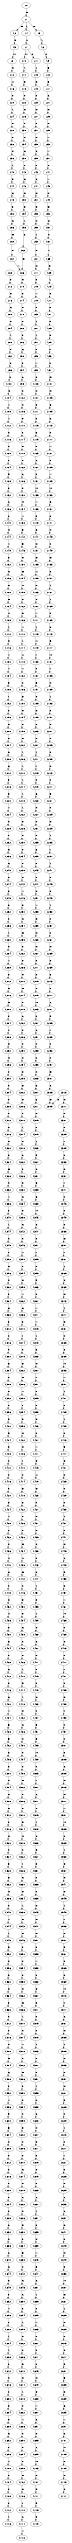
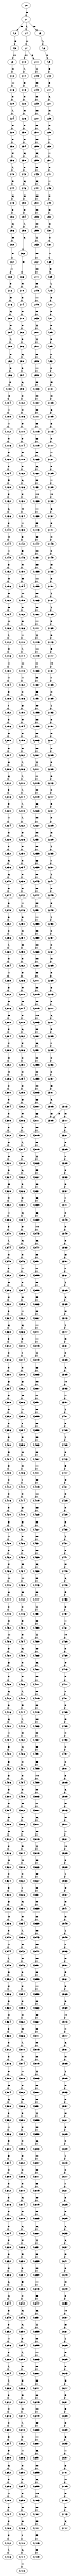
  strict digraph {
    S0
    S1
    S2
    S3
    S4
    S5
    S6
    S7
    S8
    S9
    S10
    S11
    S12
    S13
    S14
    S15
    S16
    S17
    S18
    S19
    S20
    S21
    S22
    S23
    S24
    S25
    S26
    S27
    S28
    S29
    S30
    S31
    S32
    S33
    S34
    S35
    S36
    S37
    S38
    S39
    S40
    S41
    S42
    S43
    S44
    S45
    S46
    S47
    S48
    S49
    S50
    S51
    S52
    S53
    S54
    S55
    S56
    S57
    S58
    S59
    S60
    S61
    S62
    S63
    S64
    S65
    S66
    S67
    S68
    S69
    S70
    S71
    S72
    S73
    S74
    S75
    S76
    S77
    S78
    S79
    S80
    S81
    S82
    S83
    S84
    S85
    S86
    S87
    S88
    S89
    S90
    S91
    S92
    S93
    S94
    S95
    S96
    S97
    S98
    S99
    S100
    S101
    S102
    S103
    S104
    S105
    S106
    S107
    S108
    S109
    S110
    S111
    S112
    S113
    S114
    S115
    S116
    S117
    S118
    S119
    S120
    S121
    S122
    S123
    S124
    S125
    S126
    S127
    S128
    S129
    S130
    S131
    S132
    S133
    S134
    S135
    S136
    S137
    S138
    S139
    S140
    S141
    S142
    S143
    S144
    S145
    S146
    S147
    S148
    S149
    S150
    S151
    S152
    S153
    S154
    S155
    S156
    S157
    S158
    S159
    S160
    S161
    S162
    S163
    S164
    S165
    S166
    S167
    S168
    S169
    S170
    S171
    S172
    S173
    S174
    S175
    S176
    S177
    S178
    S179
    S180
    S181
    S182
    S183
    S184
    S185
    S186
    S187
    S188
    S189
    S190
    S191
    S192
    S193
    S194
    S195
    S196
    S197
    S198
    S199
    S200
    S201
    S202
    S203
    S204
    S205
    S206
    S207
    S208
    S209
    S210
    S211
    S212
    S213
    S214
    S215
    S216
    S217
    S218
    S219
    S220
    S221
    S222
    S223
    S224
    S225
    S226
    S227
    S228
    S229
    S230
    S231
    S232
    S233
    S234
    S235
    S236
    S237
    S238
    S239
    S240
    S241
    S242
    S243
    S244
    S245
    S246
    S247
    S248
    S249
    S250
    S251
    S252
    S253
    S254
    S255
    S256
    S257
    S258
    S259
    S260
    S261
    S262
    S263
    S264
    S265
    S266
    S267
    S268
    S269
    S270
    S271
    S272
    S273
    S274
    S275
    S276
    S277
    S278
    S279
    S280
    S281
    S282
    S283
    S284
    S285
    S286
    S287
    S288
    S289
    S290
    S291
    S292
    S293
    S294
    S295
    S296
    S297
    S298
    S299
    S300
    S301
    S302
    S303
    S304
    S305
    S306
    S307
    S308
    S309
    S310
    S311
    S312
    S314
    S315
    S316
    S313
    S317
    S318
    S319
    S320
    S321
    S322
    S323
    S324
    S325
    S326
    S327
    S328
    S329
    S330
    S331
    S332
    S333
    S334
    S335
    S336
    S337
    S338
    S339
    S340
    S341
    S342
    S343
    S344
    S345
    S346
    S347
    S348
    S349
    S350
    S351
    S352
    S353
    S354
    S355
    S356
    S357
    S358
    S359
    S360
    S361
    S362
    n364 [label=S863]
    S364
    S365
    S366
    S367
    S368
    S369
    S370
    S371
    S372
    S373
    S374
    S375
    S376
    S377
    S378
    S379
    S380
    S381
    S382
    S383
    S384
    S385
    S386
    S387
    S388
    S389
    S390
    S391
    S392
    S393
    S394
    S395
    S396
    S397
    S398
    S399
    S400
    S401
    S402
    S403
    S404
    S405
    S406
    S407
    S408
    S409
    S410
    S411
    S412
    S413
    S414
    S415
    S416
    S417
    S418
    S419
    S420
    S421
    S422
    S423
    S424
    S425
    S426
    S427
    S428
    S429
    S430
    S431
    S432
    S433
    S434
    S435
    S436
    S437
    S438
    S439
    S440
    S441
    S442
    S443
    S444
    S445
    S446
    S447
    S448
    S449
    S450
    S451
    S452
    S453
    S454
    S455
    S456
    S457
    S458
    S459
    S460
    S461
    S462
    S463
    S464
    S465
    S466
    S467
    S468
    S469
    S470
    S471
    S472
    S473
    S474
    S475
    S476
    S477
    S478
    S479
    S480
    S481
    S482
    S483
    S484
    S485
    S486
    S487
    S488
    S489
    S490
    S491
    S492
    S493
    S494
    S495
    S496
    S497
    S498
    S499
    S500
    S501
    S502
    S503
    S504
    S505
    S506
    S507
    S508
    S509
    S510
    S511
    S512
    S513
    S514
    S515
    S516
    S517
    S518
    S519
    S520
    S521
    S522
    S523
    S524
    S525
    S526
    S527
    S528
    S529
    S530
    S531
    S532
    S533
    S534
    S535
    S536
    S537
    S538
    S539
    S540
    S541
    S542
    S543
    S544
    S545
    S546
    S547
    S548
    S549
    S550
    S551
    S552
    S553
    S554
    S555
    S556
    S557
    S558
    S559
    S560
    S561
    S562
    S563
    S564
    S565
    S566
    S567
    S568
    S569
    S570
    S571
    S572
    S573
    S574
    S575
    S576
    S577
    S578
    S579
    S580
    S581
    S582
    S583
    S584
    S585
    S586
    S587
    S588
    S589
    S590
    S591
    S592
    S593
    S594
    S595
    S596
    S597
    S598
    S599
    S600
    S601
    S602
    S603
    S604
    S605
    S606
    S607
    S608
    S609
    S610
    S611
    S612
    S613
    S614
    S615
    S616
    S617
    S618
    S619
    S620
    S621
    S622
    S623
    S624
    S625
    S626
    S627
    S628
    S629
    S630
    S631
    S632
    S633
    S634
    S635
    S636
    S637
    S638
    S639
    S640
    S641
    S642
    S643
    S644
    S645
    S646
    S647
    S648
    S649
    S650
    S651
    S652
    S653
    S654
    S655
    S656
    S657
    S658
    S659
    S660
    S661
    S662
    S663
    S664
    S665
    S666
    S667
    S668
    S669
    S670
    S671
    S672
    S673
    S674
    S675
    S676
    S677
    S678
    S679
    S680
    S681
    S682
    S683
    S684
    S685
    S686
    S687
    S688
    S689
    S690
    S691
    S692
    S693
    S694
    S695
    S696
    S697
    S698
    S699
    S700
    S701
    S702
    S703
    S704
    S705
    S706
    S707
    S708
    S709
    S710
    S711
    S712
    S713
    S714
    S715
    S716
    S717
    S718
    S719
    S0 -> S1 [label=M]
    S1 -> S2 [label=E]
    S1 -> S3 [label=N]
    S1 -> S4 [label=S]
    S2 -> S5 [label=R]
    S3 -> S6 [label=S]
    S4 -> S7 [label=W]
    S5 -> S8 [label=M]
    S6 -> S9 [label=L]
    S7 -> S10 [label=M]
    S7 -> S11 [label=L]
    S8 -> S12 [label=N]
    S9 -> S13 [label=E]
    S10 -> S14 [label=S]
    S11 -> S15 [label=S]
    S12 -> S16 [label=W]
    S13 -> S17 [label=F]
    S14 -> S18 [label=R]
    S15 -> S19 [label=R]
    S16 -> S20 [label=L]
    S17 -> S21 [label=C]
    S18 -> S22 [label=L]
    S19 -> S23 [label=L]
    S20 -> S24 [label=S]
    S21 -> S25 [label=N]
    S22 -> S26 [label=N]
    S23 -> S27 [label=N]
    S24 -> S28 [label=R]
    S25 -> S29 [label=A]
    S26 -> S30 [label=P]
    S27 -> S31 [label=P]
    S28 -> S32 [label=L]
    S29 -> S33 [label=V]
    S30 -> S34 [label=R]
    S31 -> S35 [label=R]
    S32 -> S36 [label=A]
    S33 -> S37 [label=V]
    S34 -> S38 [label=G]
    S35 -> S39 [label=G]
    S36 -> S40 [label=S]
    S37 -> S41 [label=Q]
    S38 -> S42 [label=P]
    S39 -> S43 [label=P]
    S40 -> S44 [label=R]
    S41 -> S45 [label=V]
    S42 -> S46 [label=G]
    S43 -> S47 [label=G]
    S44 -> S48 [label=G]
    S45 -> S49 [label=A]
    S46 -> S50 [label=N]
    S47 -> S51 [label=N]
    S48 -> S52 [label=P]
    S49 -> S53 [label=H]
    S50 -> S54 [label=R]
    S51 -> S55 [label=R]
    S52 -> S56 [label=G]
    S53 -> S57 [label=P]
    S54 -> S58 [label=S]
    S55 -> S59 [label=A]
    S56 -> S60 [label=H]
    S57 -> S61 [label=L]
    S58 -> S62 [label=G]
    S59 -> S63 [label=S]
    S60 -> S64 [label=R]
    S61 -> S65 [label=V]
    S62 -> S66 [label=H]
    S63 -> S67 [label=R]
-   S64 -> S66 [label=V]
+   S64 -> S68 [label=V]
    S65 -> S69 [label=R]
    S66 -> S70 [label=N]
    S67 -> S71 [label=N]
    S68 -> S72 [label=P]
    S69 -> S73 [label=S]
    S70 -> S74 [label=T]
    S71 -> S75 [label=P]
    S72 -> S76 [label=Q]
    S73 -> S77 [label=Q]
    S74 -> S78 [label=A]
    S75 -> S79 [label=V]
    S76 -> S80 [label=G]
    S77 -> S81 [label=L]
    S78 -> S82 [label=T]
    S79 -> S83 [label=P]
    S80 -> S84 [label=A]
    S81 -> S85 [label=L]
    S82 -> S86 [label=P]
    S83 -> S87 [label=S]
    S84 -> S88 [label=S]
    S85 -> S89 [label=D]
    S86 -> S90 [label=G]
    S87 -> S91 [label=S]
    S88 -> S92 [label=L]
    S89 -> S93 [label=Y]
    S90 -> S94 [label=P]
    S91 -> S95 [label=P]
    S92 -> S96 [label=Q]
    S93 -> S97 [label=L]
    S94 -> S98 [label=C]
    S95 -> S99 [label=V]
    S96 -> S100 [label=T]
    S97 -> S101 [label=H]
    S98 -> S102 [label=T]
    S99 -> S103 [label=T]
    S100 -> S104 [label=P]
    S101 -> S105 [label=N]
    S102 -> S106 [label=A]
    S103 -> S107 [label=A]
    S104 -> S108 [label=V]
    S105 -> S109 [label=G]
    S106 -> S110 [label=D]
    S107 -> S111 [label=D]
    S108 -> S112 [label=V]
    S109 -> S113 [label=F]
    S110 -> S114 [label=P]
    S111 -> S115 [label=P]
    S112 -> S116 [label=A]
    S113 -> S117 [label=L]
    S114 -> S118 [label=E]
    S115 -> S119 [label=E]
    S116 -> S120 [label=D]
    S117 -> S121 [label=V]
    S118 -> S122 [label=T]
    S119 -> S123 [label=T]
    S120 -> S124 [label=P]
    S121 -> S125 [label=P]
    S122 -> S126 [label=C]
    S123 -> S127 [label=C]
    S124 -> S128 [label=E]
    S125 -> S129 [label=V]
    S126 -> S130 [label=L]
    S127 -> S131 [label=L]
    S128 -> S132 [label=T]
    S129 -> S133 [label=M]
    S130 -> S134 [label=M]
    S131 -> S135 [label=M]
    S132 -> S136 [label=C]
    S133 -> S137 [label=G]
    S134 -> S138 [label=V]
    S135 -> S139 [label=V]
    S136 -> S140 [label=L]
    S137 -> S141 [label=T]
    S138 -> S142 [label=F]
    S139 -> S143 [label=F]
    S140 -> S144 [label=M]
    S141 -> S145 [label=A]
    S142 -> S146 [label=E]
    S143 -> S147 [label=Q]
    S144 -> S148 [label=V]
    S145 -> S149 [label=L]
    S146 -> S150 [label=N]
    S147 -> S151 [label=N]
    S148 -> S152 [label=F]
    S149 -> S153 [label=H]
    S150 -> S154 [label=H]
    S151 -> S155 [label=H]
    S152 -> S156 [label=K]
    S153 -> S157 [label=T]
    S154 -> S158 [label=W]
    S155 -> S159 [label=W]
    S156 -> S160 [label=N]
    S157 -> S161 [label=S]
    S158 -> S162 [label=R]
    S159 -> S163 [label=R]
    S160 -> S164 [label=H]
    S161 -> S165 [label=S]
    S162 -> S166 [label=Q]
    S163 -> S167 [label=Q]
    S164 -> S168 [label=W]
    S165 -> S169 [label=L]
    S166 -> S170 [label=V]
    S167 -> S171 [label=V]
    S168 -> S172 [label=S]
    S169 -> S173 [label=D]
    S170 -> S174 [label=S]
    S171 -> S175 [label=S]
    S172 -> S176 [label=Q]
    S173 -> S177 [label=E]
    S174 -> S178 [label=W]
    S175 -> S179 [label=W]
    S176 -> S180 [label=V]
    S177 -> S181 [label=M]
    S178 -> S182 [label=V]
    S179 -> S183 [label=I]
    S180 -> S184 [label=V]
    S181 -> S185 [label=I]
    S182 -> S186 [label=L]
    S183 -> S187 [label=L]
    S184 -> S188 [label=R]
    S185 -> S189 [label=A]
    S186 -> S190 [label=E]
    S187 -> S191 [label=E]
    S188 -> S192 [label=I]
    S189 -> S193 [label=S]
    S190 -> S194 [label=Q]
    S191 -> S195 [label=Q]
    S192 -> S196 [label=L]
    S193 -> S197 [label=T]
    S194 -> S198 [label=R]
    S195 -> S199 [label=R]
    S196 -> S200 [label=E]
    S197 -> S201 [label=A]
    S198 -> S202 [label=E]
    S199 -> S203 [label=E]
    S200 -> S204 [label=R]
    S201 -> S205 [label=Y]
    S202 -> S206 [label=S]
    S203 -> S207 [label=A]
    S204 -> S208 [label=Q]
    S205 -> S209 [label=L]
    S206 -> S210 [label=S]
    S207 -> S211 [label=S]
    S208 -> S212 [label=G]
    S209 -> S213 [label=D]
    S210 -> S214 [label=S]
    S211 -> S215 [label=I]
    S212 -> S216 [label=P]
    S213 -> S217 [label=L]
    S214 -> S218 [label=S]
    S215 -> S219 [label=T]
    S216 -> S220 [label=R]
    S217 -> S221 [label=F]
    S218 -> S222 [label=S]
    S219 -> S223 [label=G]
    S220 -> S224 [label=V]
    S221 -> S225 [label=L]
    S222 -> S226 [label=D]
    S223 -> S227 [label=A]
    S224 -> S228 [label=A]
    S225 -> S229 [label=R]
    S226 -> S230 [label=D]
    S227 -> S231 [label=A]
    S228 -> S232 [label=P]
    S229 -> S233 [label=S]
    S230 -> S234 [label=L]
    S231 -> S235 [label=D]
    S232 -> S236 [label=G]
    S233 -> S237 [label=I]
    S234 -> S238 [label=T]
    S235 -> S239 [label=E]
    S236 -> S240 [label=G]
    S237 -> S241 [label=S]
    S238 -> S242 [label=A]
    S239 -> S243 [label=L]
    S240 -> S244 [label=A]
    S241 -> S245 [label=E]
    S242 -> S246 [label=V]
    S243 -> S247 [label=T]
    S244 -> S248 [label=D]
    S245 -> S249 [label=T]
    S246 -> S250 [label=R]
    S247 -> S251 [label=A]
    S248 -> S252 [label=D]
    S249 -> S253 [label=S]
    S250 -> S254 [label=N]
    S251 -> S255 [label=V]
    S252 -> S256 [label=L]
    S253 -> S257 [label=L]
    S254 -> S258 [label=H]
    S255 -> S259 [label=R]
    S256 -> S260 [label=S]
    S257 -> S261 [label=L]
    S258 -> S262 [label=T]
    S259 -> S263 [label=N]
    S260 -> S264 [label=A]
    S261 -> S265 [label=K]
    S262 -> S266 [label=D]
    S263 -> S267 [label=N]
    S264 -> S268 [label=V]
    S265 -> S269 [label=T]
    S266 -> S270 [label=Q]
    S267 -> S271 [label=T]
    S268 -> S272 [label=R]
    S269 -> S273 [label=F]
    S270 -> S274 [label=M]
    S271 -> S275 [label=D]
    S272 -> S276 [label=N]
    S273 -> S277 [label=L]
    S274 -> S278 [label=L]
    S275 -> S279 [label=Q]
    S276 -> S280 [label=H]
    S277 -> S281 [label=C]
    S278 -> S282 [label=C]
    S279 -> S283 [label=M]
    S280 -> S284 [label=T]
    S281 -> S285 [label=F]
    S282 -> S286 [label=L]
    S283 -> S287 [label=L]
    S284 -> S288 [label=Y]
    S285 -> S289 [label=I]
    S286 -> S290 [label=L]
    S287 -> S291 [label=C]
    S288 -> S292 [label=Q]
    S289 -> S293 [label=L]
    S290 -> S294 [label=A]
    S291 -> S295 [label=L]
    S292 -> S296 [label=M]
    S293 -> S297 [label=L]
    S294 -> S298 [label=D]
    S295 -> S299 [label=L]
    S296 -> S300 [label=L]
    S297 -> S301 [label=H]
    S298 -> S302 [label=E]
    S299 -> S303 [label=A]
    S300 -> S304 [label=T]
    S301 -> S305 [label=C]
    S302 -> S306 [label=Q]
    S303 -> S307 [label=E]
    S304 -> S308 [label=L]
    S305 -> S309 [label=H]
    S306 -> S310 [label=P]
    S307 -> S311 [label=E]
    S308 -> S312 [label=L]
    S310 -> S314 [label=S]
    S311 -> S315 [label=R]
    S312 -> S316 [label=A]
    S314 -> S318 [label=D]
    S315 -> S319 [label=P]
    S316 -> S320 [label=E]
    S313 -> S309 [label=D]
    S313 -> S317 [label=N]
    S317 -> S321 [label=D]
    S318 -> S322 [label=C]
    S319 -> S323 [label=S]
    S320 -> S324 [label=D]
    S321 -> S325 [label=T]
    S322 -> S326 [label=P]
    S323 -> S327 [label=E]
    S324 -> S328 [label=H]
    S325 -> S329 [label=I]
    S326 -> S330 [label=D]
    S327 -> S331 [label=Q]
    S328 -> S332 [label=A]
    S329 -> S333 [label=L]
    S330 -> S334 [label=G]
    S331 -> S335 [label=G]
    S332 -> S336 [label=V]
    S333 -> S337 [label=D]
    S334 -> S338 [label=D]
    S335 -> S339 [label=G]
    S336 -> S340 [label=P]
    S337 -> S341 [label=I]
    S338 -> S342 [label=G]
    S339 -> S343 [label=M]
    S340 -> S344 [label=S]
    S341 -> S345 [label=L]
    S342 -> S346 [label=T]
    S343 -> S347 [label=G]
    S344 -> S348 [label=A]
    S345 -> S349 [label=L]
    S346 -> S350 [label=V]
    S347 -> S351 [label=P]
    S348 -> S352 [label=P]
    S349 -> S353 [label=T]
    S350 -> S354 [label=P]
    S351 -> S355 [label=I]
    S352 -> S356 [label=N]
    S353 -> S357 [label=H]
    S354 -> S358 [label=N]
    S355 -> S359 [label=L]
    S356 -> S360 [label=A]
    S357 -> S361 [label=I]
    S358 -> S362 [label=V]
    S359 -> n364 [label=E]
    S360 -> S364 [label=P]
    S361 -> S365 [label=S]
    S362 -> S366 [label=G]
    n364 -> S367 [label=L]
    S364 -> S368 [label=G]
    S365 -> S369 [label=G]
    S366 -> S370 [label=P]
    S367 -> S371 [label=V]
    S368 -> S372 [label=P]
    S369 -> S373 [label=N]
    S370 -> S374 [label=I]
    S371 -> S375 [label=V]
    S372 -> S376 [label=L]
    S373 -> S377 [label=S]
    S374 -> S378 [label=L]
    S375 -> S379 [label=S]
    S376 -> S380 [label=L]
    S377 -> S381 [label=R]
    S378 -> S382 [label=E]
    S379 -> S383 [label=E]
    S380 -> S384 [label=E]
    S381 -> S385 [label=L]
    S382 -> S386 [label=M]
    S383 -> S387 [label=N]
    S384 -> S388 [label=F]
    S385 -> S389 [label=C]
    S386 -> S390 [label=V]
    S387 -> S391 [label=I]
    S388 -> S392 [label=A]
    S389 -> S393 [label=M]
    S390 -> S394 [label=I]
    S391 -> S395 [label=L]
    S392 -> S396 [label=L]
    S393 -> S397 [label=V]
    S394 -> S398 [label=R]
    S395 -> S399 [label=E]
    S396 -> S400 [label=R]
    S397 -> S401 [label=S]
    S398 -> S402 [label=K]
    S399 -> S403 [label=R]
    S400 -> S404 [label=E]
    S401 -> S405 [label=L]
    S402 -> S406 [label=N]
    S403 -> S407 [label=L]
    S404 -> S408 [label=D]
    S405 -> S409 [label=S]
    S406 -> S410 [label=I]
    S407 -> S411 [label=V]
    S408 -> S412 [label=L]
    S409 -> S413 [label=L]
    S410 -> S414 [label=L]
    S411 -> S415 [label=Q]
    S412 -> S416 [label=L]
    S413 -> S417 [label=F]
    S414 -> S418 [label=E]
    S415 -> S419 [label=W]
    S416 -> S420 [label=T]
    S417 -> S421 [label=Q]
    S418 -> S422 [label=R]
    S419 -> S423 [label=H]
    S420 -> S424 [label=R]
    S421 -> S425 [label=T]
    S422 -> S426 [label=L]
    S423 -> S427 [label=L]
    S424 -> S428 [label=V]
    S425 -> S429 [label=L]
    S426 -> S430 [label=L]
    S427 -> S431 [label=R]
    S428 -> S432 [label=L]
    S429 -> S433 [label=L]
    S430 -> S434 [label=H]
    S431 -> S435 [label=R]
    S432 -> S436 [label=A]
    S433 -> S437 [label=S]
    S434 -> S438 [label=W]
    S435 -> S439 [label=G]
    S436 -> S440 [label=W]
    S437 -> S441 [label=L]
    S438 -> S442 [label=H]
    S439 -> S443 [label=L]
    S440 -> S444 [label=Q]
    S441 -> S445 [label=N]
    S442 -> S446 [label=L]
    S443 -> S447 [label=D]
    S444 -> S448 [label=L]
    S445 -> S449 [label=C]
    S446 -> S450 [label=R]
    S447 -> S451 [label=S]
    S448 -> S452 [label=Q]
    S449 -> S453 [label=E]
    S450 -> S454 [label=R]
    S451 -> S455 [label=D]
    S452 -> S456 [label=W]
    S453 -> S457 [label=D]
    S454 -> S458 [label=G]
    S455 -> S459 [label=S]
    S456 -> S460 [label=D]
    S457 -> S461 [label=V]
    S458 -> S462 [label=L]
    S459 -> S463 [label=Q]
    S460 -> S464 [label=E]
    S461 -> S465 [label=M]
    S462 -> S466 [label=D]
    S463 -> S467 [label=G]
    S464 -> S468 [label=L]
    S465 -> S469 [label=L]
    S466 -> S470 [label=S]
    S467 -> S471 [label=A]
    S468 -> S472 [label=G]
    S469 -> S473 [label=Q]
    S470 -> S474 [label=E]
    S471 -> S475 [label=L]
    S472 -> S476 [label=D]
    S473 -> S477 [label=L]
    S474 -> S478 [label=S]
    S475 -> S479 [label=L]
    S476 -> S480 [label=G]
    S477 -> S481 [label=I]
    S478 -> S482 [label=Q]
    S479 -> S483 [label=K]
    S480 -> S484 [label=V]
    S481 -> S485 [label=L]
    S482 -> S486 [label=G]
    S483 -> S487 [label=L]
    S484 -> S488 [label=E]
    S485 -> S489 [label=R]
    S486 -> S490 [label=A]
    S487 -> S491 [label=F]
    S488 -> S492 [label=E]
    S489 -> S493 [label=Y]
    S490 -> S494 [label=L]
    S491 -> S495 [label=E]
    S492 -> S496 [label=R]
    S493 -> S497 [label=L]
    S494 -> S498 [label=L]
    S495 -> S499 [label=M]
    S496 -> S500 [label=R]
    S497 -> S501 [label=L]
    S498 -> S502 [label=K]
    S499 -> S503 [label=L]
    S500 -> S504 [label=A]
    S501 -> S505 [label=P]
    S502 -> S506 [label=L]
    S503 -> S507 [label=I]
    S504 -> S508 [label=E]
    S505 -> S509 [label=C]
    S506 -> S510 [label=F]
    S507 -> S511 [label=G]
    S508 -> S512 [label=Q]
    S509 -> S513 [label=N]
    S510 -> S514 [label=E]
    S511 -> S515 [label=Q]
    S512 -> S516 [label=L]
    S513 -> S517 [label=H]
    S514 -> S518 [label=M]
    S515 -> S519 [label=S]
    S516 -> S520 [label=K]
    S517 -> S521 [label=V]
    S518 -> S522 [label=L]
    S519 -> S523 [label=Q]
    S520 -> S524 [label=L]
    S521 -> S525 [label=M]
    S522 -> S526 [label=I]
    S523 -> S527 [label=Q]
    S524 -> S528 [label=F]
    S525 -> S529 [label=L]
    S526 -> S530 [label=G]
    S527 -> S531 [label=P]
    S528 -> S532 [label=E]
    S529 -> S533 [label=S]
    S530 -> S534 [label=Q]
    S531 -> S535 [label=L]
    S532 -> S536 [label=M]
    S533 -> S537 [label=Q]
    S534 -> S538 [label=S]
    S535 -> S539 [label=L]
    S536 -> S540 [label=L]
    S537 -> S541 [label=R]
    S538 -> S542 [label=Q]
    S539 -> S543 [label=R]
    S540 -> S544 [label=V]
    S541 -> S545 [label=R]
    S542 -> S546 [label=Q]
    S543 -> S547 [label=H]
    S544 -> S548 [label=S]
    S545 -> S549 [label=S]
    S546 -> S550 [label=P]
    S547 -> S551 [label=K]
    S548 -> S552 [label=E]
    S549 -> S553 [label=I]
    S550 -> S554 [label=L]
    S551 -> S555 [label=P]
    S552 -> S556 [label=A]
    S553 -> S557 [label=R]
    S554 -> S558 [label=L]
    S555 -> S559 [label=V]
    S556 -> S560 [label=R]
    S557 -> S561 [label=E]
    S558 -> S562 [label=Q]
    S559 -> S563 [label=L]
    S560 -> S564 [label=Q]
    S561 -> S565 [label=T]
    S562 -> S566 [label=H]
    S563 -> S567 [label=Q]
    S564 -> S568 [label=P]
    S565 -> S569 [label=D]
    S566 -> S570 [label=S]
    S567 -> S571 [label=P]
    S568 -> S572 [label=L]
    S569 -> S573 [label=M]
    S570 -> S574 [label=A]
    S571 -> S575 [label=L]
    S572 -> S576 [label=L]
    S573 -> S577 [label=Y]
    S574 -> S578 [label=V]
    S575 -> S579 [label=L]
    S576 -> S580 [label=R]
    S577 -> S581 [label=G]
    S578 -> S582 [label=L]
    S579 -> S583 [label=S]
    S580 -> S584 [label=H]
    S581 -> S585 [label=K]
    S582 -> S586 [label=H]
    S583 -> S587 [label=L]
    S584 -> S588 [label=G]
    S585 -> S589 [label=S]
    S586 -> S590 [label=P]
    S587 -> S591 [label=L]
    S588 -> S592 [label=P]
    S589 -> S593 [label=A]
    S590 -> S594 [label=L]
    S591 -> S595 [label=S]
    S592 -> S596 [label=V]
    S593 -> S597 [label=D]
    S594 -> S598 [label=L]
    S595 -> S599 [label=A]
    S596 -> S600 [label=R]
    S597 -> S601 [label=K]
    S598 -> S602 [label=R]
    S599 -> S603 [label=C]
    S600 -> S604 [label=E]
    S601 -> S605 [label=F]
    S602 -> S606 [label=L]
    S603 -> S607 [label=A]
    S604 -> S608 [label=A]
    S605 -> S609 [label=L]
    S606 -> S610 [label=L]
    S607 -> S611 [label=D]
    S608 -> S612 [label=L]
    S609 -> S613 [label=S]
    S610 -> S614 [label=G]
    S611 -> S615 [label=P]
    S612 -> S616 [label=L]
    S613 -> S617 [label=L]
    S614 -> S618 [label=A]
    S615 -> S619 [label=Q]
    S616 -> S620 [label=T]
    S617 -> S621 [label=I]
    S618 -> S622 [label=C]
    S619 -> S623 [label=L]
    S620 -> S624 [label=L]
    S621 -> S625 [label=P]
    S622 -> S626 [label=A]
    S623 -> S627 [label=G]
    S624 -> S628 [label=L]
    S625 -> S629 [label=E]
    S626 -> S630 [label=E]
    S627 -> S631 [label=S]
    S628 -> S632 [label=D]
    S629 -> S633 [label=C]
    S630 -> S634 [label=P]
    S631 -> S635 [label=P]
    S632 -> S636 [label=A]
    S633 -> S637 [label=C]
    S634 -> S638 [label=E]
    S635 -> S639 [label=A]
    S636 -> S640 [label=C]
    S637 -> S641 [label=R]
    S638 -> S642 [label=L]
    S639 -> S643 [label=V]
    S640 -> S644 [label=G]
    S641 -> S645 [label=L]
    S642 -> S646 [label=G]
    S643 -> S647 [label=E]
    S644 -> S648 [label=R]
    S645 -> S649 [label=N]
    S646 -> S650 [label=C]
    S647 -> S651 [label=G]
    S648 -> S652 [label=P]
    S649 -> S653 [label=P]
    S650 -> S654 [label=P]
    S651 -> S655 [label=S]
    S652 -> S656 [label=V]
    S653 -> S657 [label=M]
    S654 -> S658 [label=S]
    S655 -> S659 [label=L]
    S656 -> S660 [label=P]
    S657 -> S661 [label=H]
    S658 -> S662 [label=A]
    S659 -> S663 [label=V]
    S660 -> S664 [label=S]
    S661 -> S665 [label=S]
    S662 -> S666 [label=L]
    S663 -> S667 [label=L]
    S664 -> S668 [label=S]
    S665 -> S669 [label=A]
    S666 -> S670 [label=E]
    S667 -> S671 [label=L]
    S668 -> S672 [label=P]
    S669 -> S673 [label=E]
    S670 -> S674 [label=N]
    S671 -> S675 [label=L]
    S672 -> S676 [label=A]
    S673 -> S677 [label=Q]
    S674 -> S678 [label=S]
    S675 -> S679 [label=N]
    S676 -> S680 [label=L]
    S677 -> S681 [label=E]
    S678 -> S682 [label=L]
    S679 -> S683 [label=Q]
    S680 -> S684 [label=D]
    S681 -> S685 [label=E]
    S682 -> S686 [label=V]
    S683 -> S687 [label=V]
    S684 -> S688 [label=D]
    S685 -> S689 [label=D]
    S686 -> S690 [label=L]
    S687 -> S691 [label=C]
    S688 -> S692 [label=G]
    S689 -> S693 [label=G]
    S690 -> S694 [label=L]
    S691 -> S695 [label=A]
    S692 -> S696 [label=L]
    S693 -> S697 [label=V]
    S694 -> S698 [label=L]
    S695 -> S699 [label=C]
    S696 -> S700 [label=V]
    S697 -> S701 [label=F]
    S698 -> S702 [label=N]
    S699 -> S703 [label=M]
    S700 -> S704 [label=L]
    S701 -> S705 [label=W]
    S702 -> S706 [label=Q]
    S703 -> S707 [label=A]
    S704 -> S708 [label=L]
    S705 -> S709 [label=A]
    S706 -> S710 [label=I]
    S707 -> S711 [label=R]
    S708 -> S712 [label=L]
    S709 -> S713 [label=R]
    S710 -> S714 [label=C]
    S711 -> S715 [label=E]
    S712 -> S716 [label=S]
    S713 -> S717 [label=G]
    S714 -> S718 [label=V]
    S715 -> S719 [label=P]
  }
